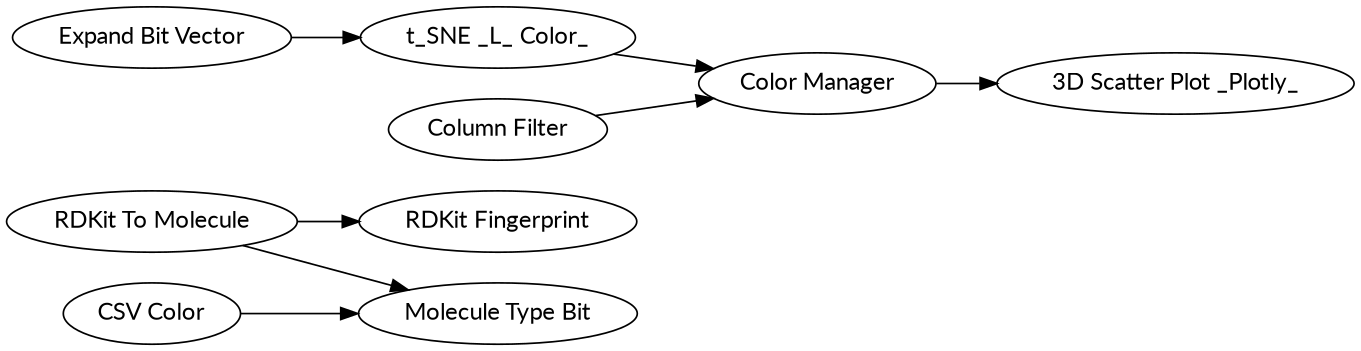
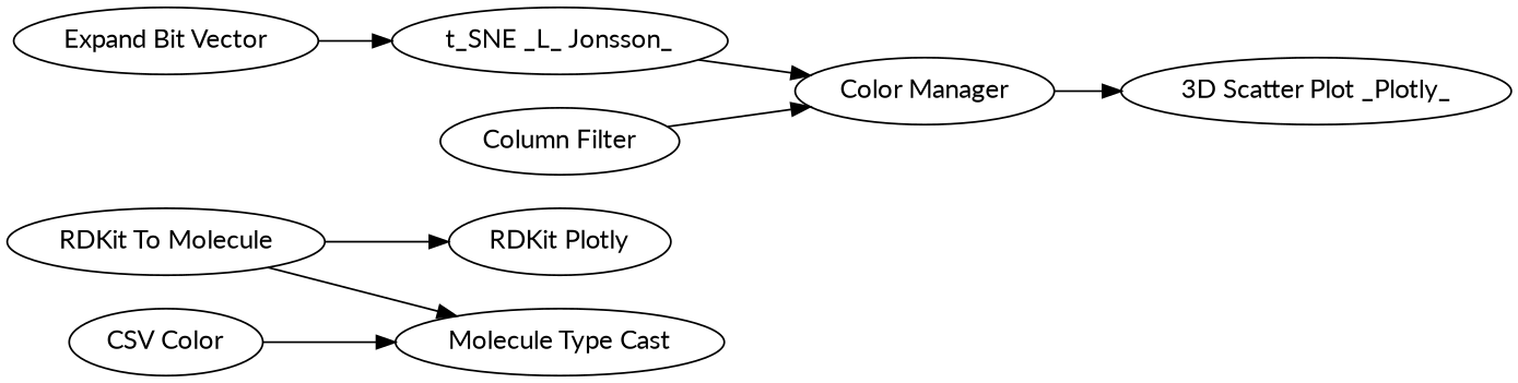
  digraph {
    fontname=Lato
    rankdir=LR
    node [fontname=Lato]
    edge [fontname=Lato]
    n1 [label="RDKit To Molecule"]
-   n2 [label="RDKit Fingerprint"]
-   n3 [label="Molecule Type Bit"]
+   n2 [label="RDKit Plotly"]
+   n3 [label="Molecule Type Cast"]
    n4 [label="Expand Bit Vector"]
-   n5 [label="t_SNE _L_ Color_"]
+   n5 [label="t_SNE _L_ Jonsson_"]
    n6 [label="Color Manager"]
    n7 [label="CSV Color"]
    n8 [label="Column Filter"]
    n9 [label="3D Scatter Plot _Plotly_"]
    n1 -> n2
    n1 -> n3
    n4 -> n5
    n5 -> n6
    n6 -> n9
    n7 -> n3
    n8 -> n6
  }
